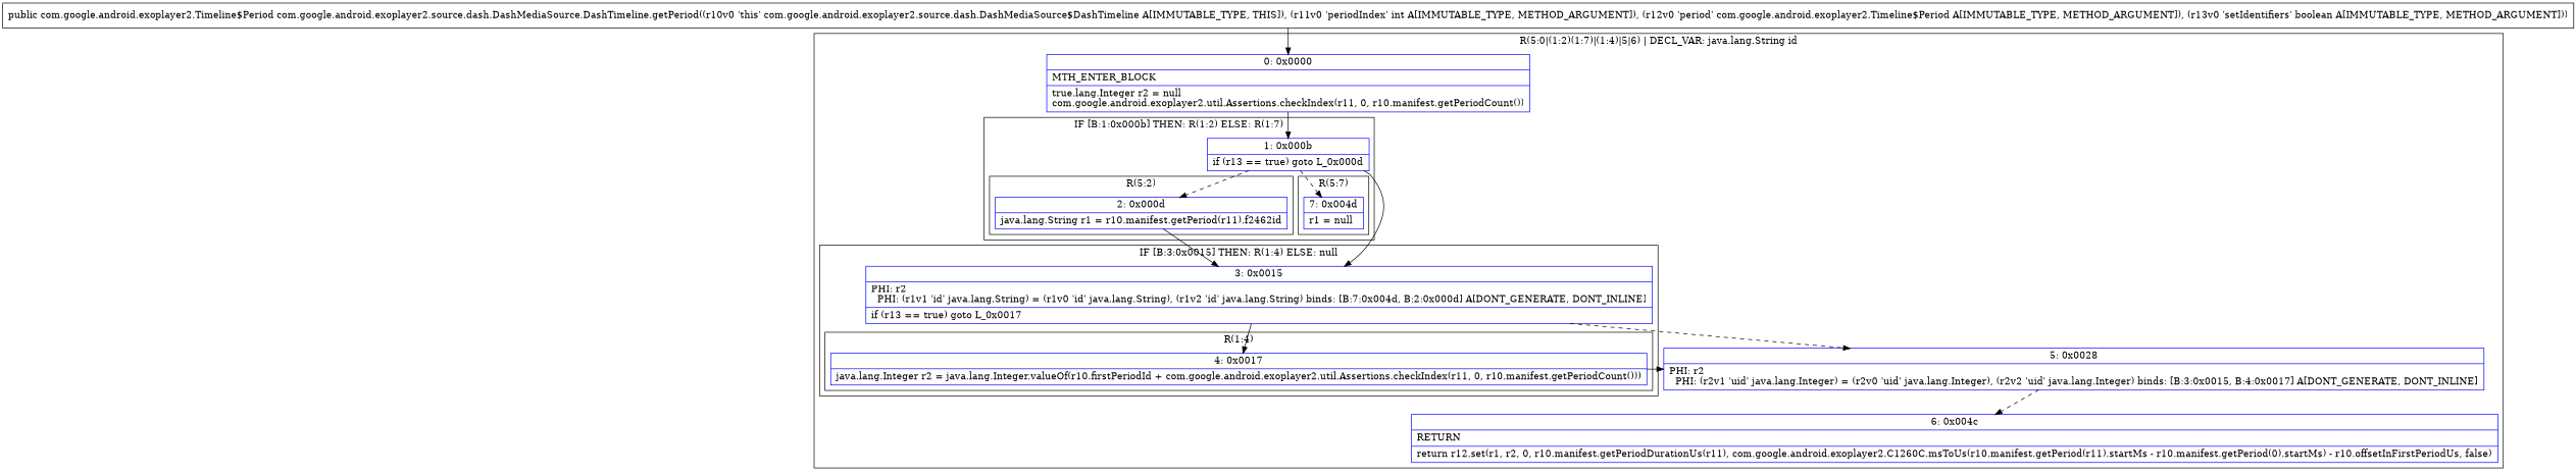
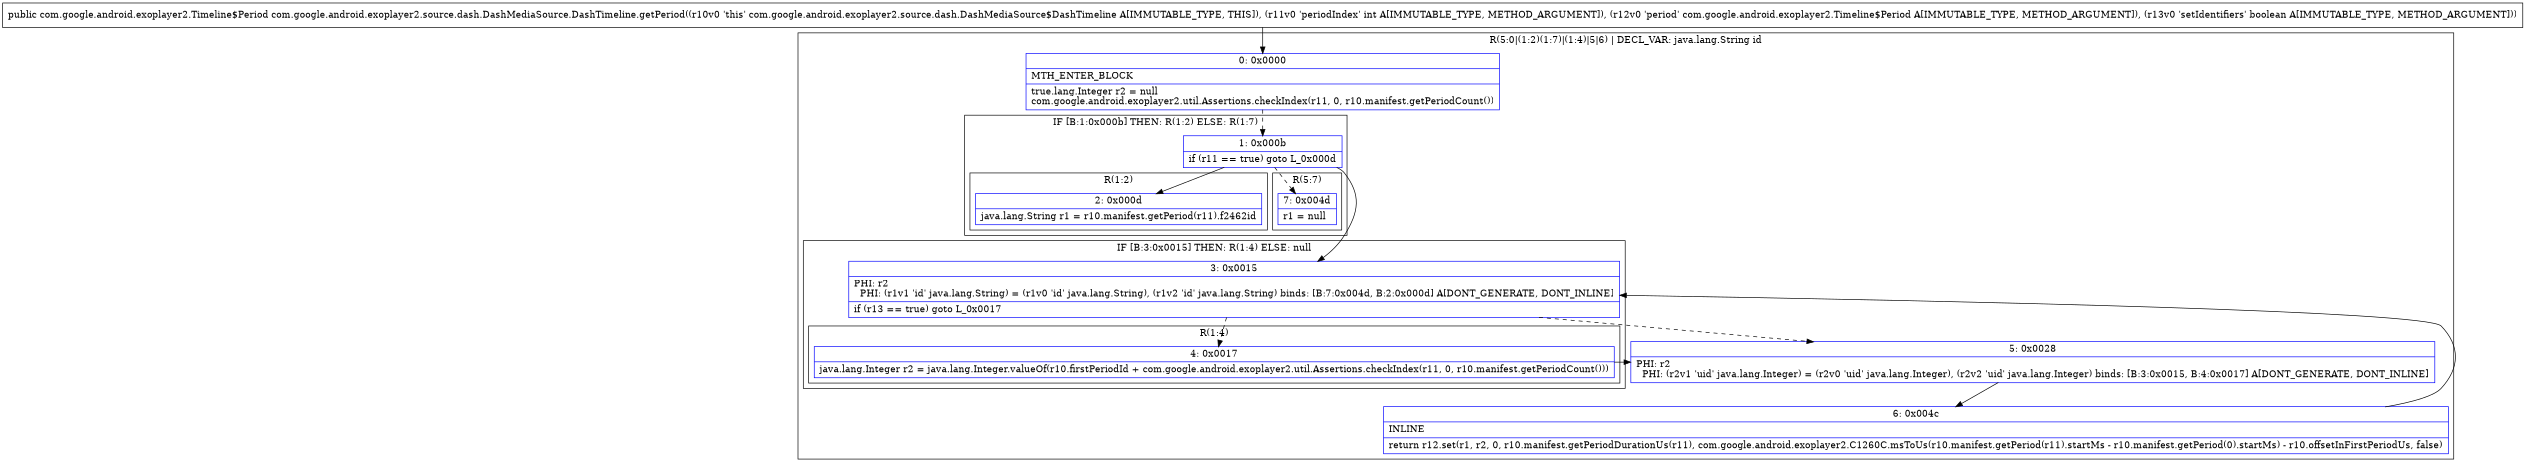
  digraph {
    node [color=blue shape=record]
    n1 [label="{2\:\ 0x000d|java.lang.String r1 = r10.manifest.getPeriod(r11).f2462id\l}"]
    n2 [label="{7\:\ 0x004d|r1 = null\l}"]
-   n3 [label="{1\:\ 0x000b|if (r13 == true) goto L_0x000d\l}"]
+   n3 [label="{1\:\ 0x000b|if (r11 == true) goto L_0x000d\l}"]
    n4 [label="{4\:\ 0x0017|java.lang.Integer r2 = java.lang.Integer.valueOf(r10.firstPeriodId + com.google.android.exoplayer2.util.Assertions.checkIndex(r11, 0, r10.manifest.getPeriodCount()))\l}"]
    n5 [label="{3\:\ 0x0015|PHI: r2 \l  PHI: (r1v1 'id' java.lang.String) = (r1v0 'id' java.lang.String), (r1v2 'id' java.lang.String) binds: [B:7:0x004d, B:2:0x000d] A[DONT_GENERATE, DONT_INLINE]\l|if (r13 == true) goto L_0x0017\l}"]
    n6 [label="{0\:\ 0x0000|MTH_ENTER_BLOCK\l|true.lang.Integer r2 = null\lcom.google.android.exoplayer2.util.Assertions.checkIndex(r11, 0, r10.manifest.getPeriodCount())\l}"]
    n7 [label="{5\:\ 0x0028|PHI: r2 \l  PHI: (r2v1 'uid' java.lang.Integer) = (r2v0 'uid' java.lang.Integer), (r2v2 'uid' java.lang.Integer) binds: [B:3:0x0015, B:4:0x0017] A[DONT_GENERATE, DONT_INLINE]\l}"]
-   n8 [label="{6\:\ 0x004c|RETURN\l|return r12.set(r1, r2, 0, r10.manifest.getPeriodDurationUs(r11), com.google.android.exoplayer2.C1260C.msToUs(r10.manifest.getPeriod(r11).startMs \- r10.manifest.getPeriod(0).startMs) \- r10.offsetInFirstPeriodUs, false)\l}"]
+   n8 [label="{6\:\ 0x004c|INLINE\l|return r12.set(r1, r2, 0, r10.manifest.getPeriodDurationUs(r11), com.google.android.exoplayer2.C1260C.msToUs(r10.manifest.getPeriod(r11).startMs \- r10.manifest.getPeriod(0).startMs) \- r10.offsetInFirstPeriodUs, false)\l}"]
    n9 [label="{public com.google.android.exoplayer2.Timeline$Period com.google.android.exoplayer2.source.dash.DashMediaSource.DashTimeline.getPeriod((r10v0 'this' com.google.android.exoplayer2.source.dash.DashMediaSource$DashTimeline A[IMMUTABLE_TYPE, THIS]), (r11v0 'periodIndex' int A[IMMUTABLE_TYPE, METHOD_ARGUMENT]), (r12v0 'period' com.google.android.exoplayer2.Timeline$Period A[IMMUTABLE_TYPE, METHOD_ARGUMENT]), (r13v0 'setIdentifiers' boolean A[IMMUTABLE_TYPE, METHOD_ARGUMENT])) }" color=""]
    subgraph cluster_1 {
      label="R(5:0|(1:2)(1:7)|(1:4)|5|6) | DECL_VAR: java.lang.String id\l"
      n6
      n7
      n8
      subgraph cluster_2 {
        label="IF [B:1:0x000b] THEN: R(1:2) ELSE: R(1:7)"
        n3
        subgraph cluster_3 {
-         label="R(5:2)"
+         label="R(1:2)"
          n1
        }
        subgraph cluster_4 {
          label="R(5:7)"
          n2
        }
      }
      subgraph cluster_5 {
        label="IF [B:3:0x0015] THEN: R(1:4) ELSE: null"
        n5
        subgraph cluster_6 {
          label="R(1:4)"
          n4
        }
      }
    }
-   n1 -> n5
-   n3 -> n1 [style=dashed]
+   n8 -> n5
+   n3 -> n1
    n3 -> n2 [style=dashed]
    n3 -> n5
    n4 -> n7
-   n5 -> n4
+   n5 -> n4 [style=dashed]
    n5 -> n7 [style=dashed]
-   n6 -> n3
-   n7 -> n8 [style=dashed]
+   n6 -> n3 [style=dashed]
+   n7 -> n8
    n9 -> n6
  }
